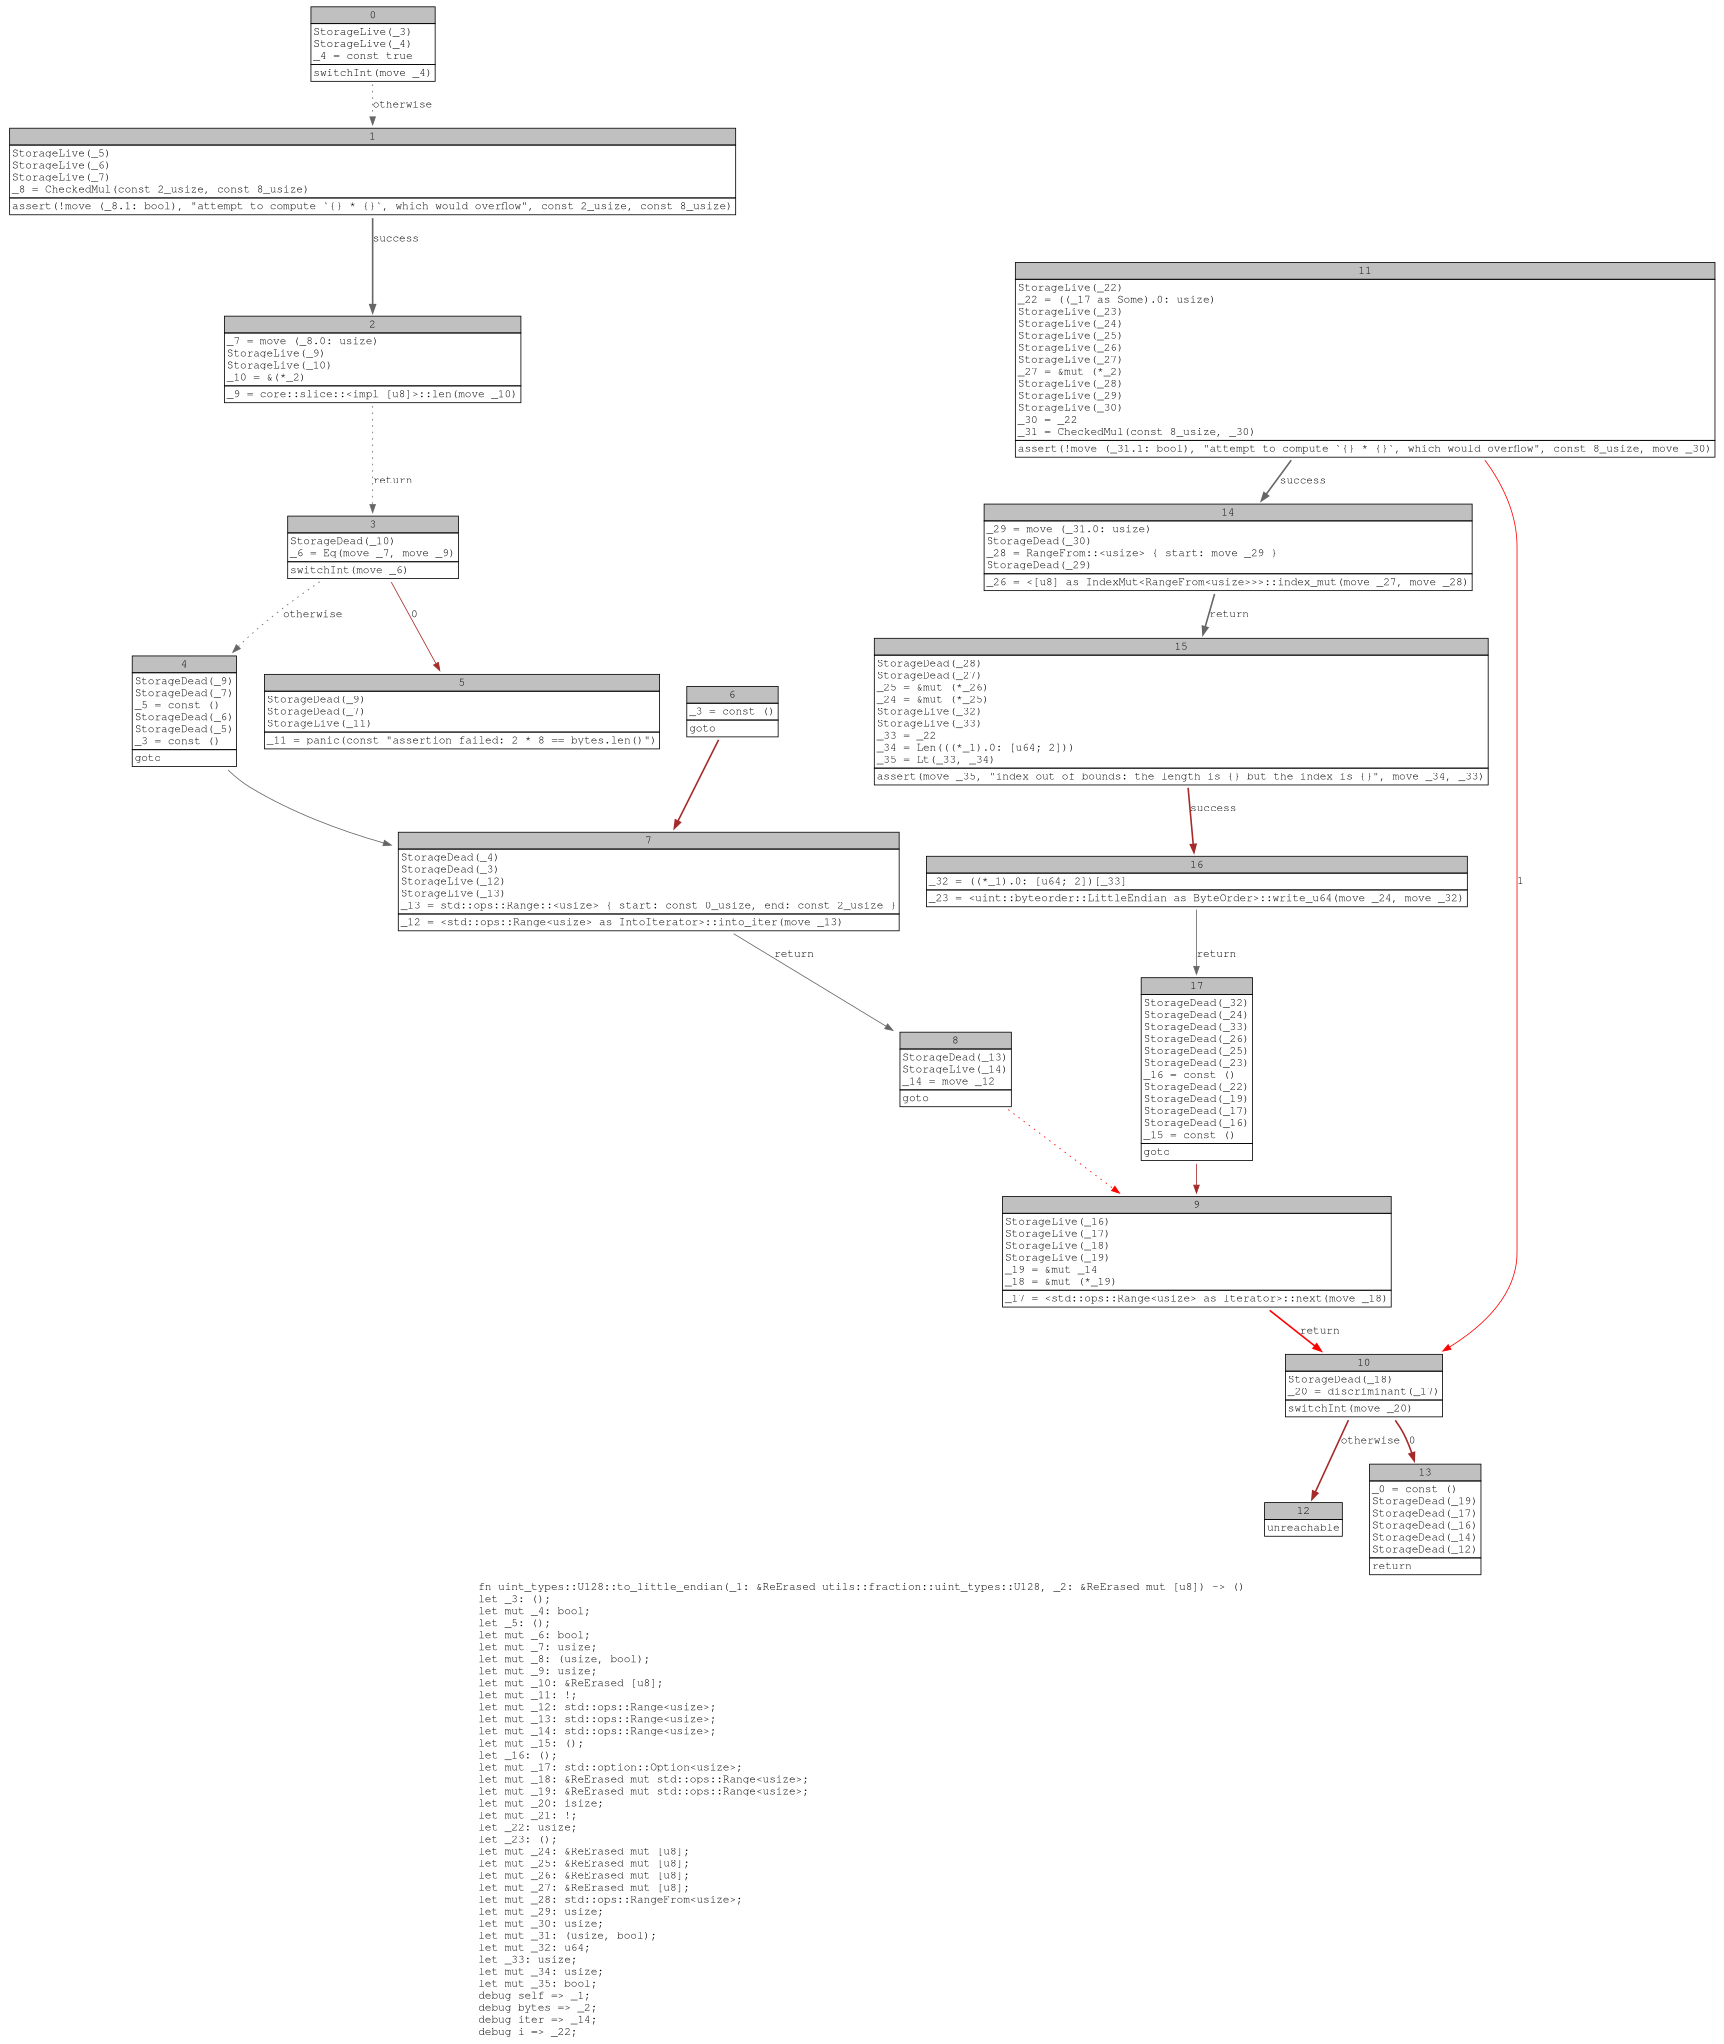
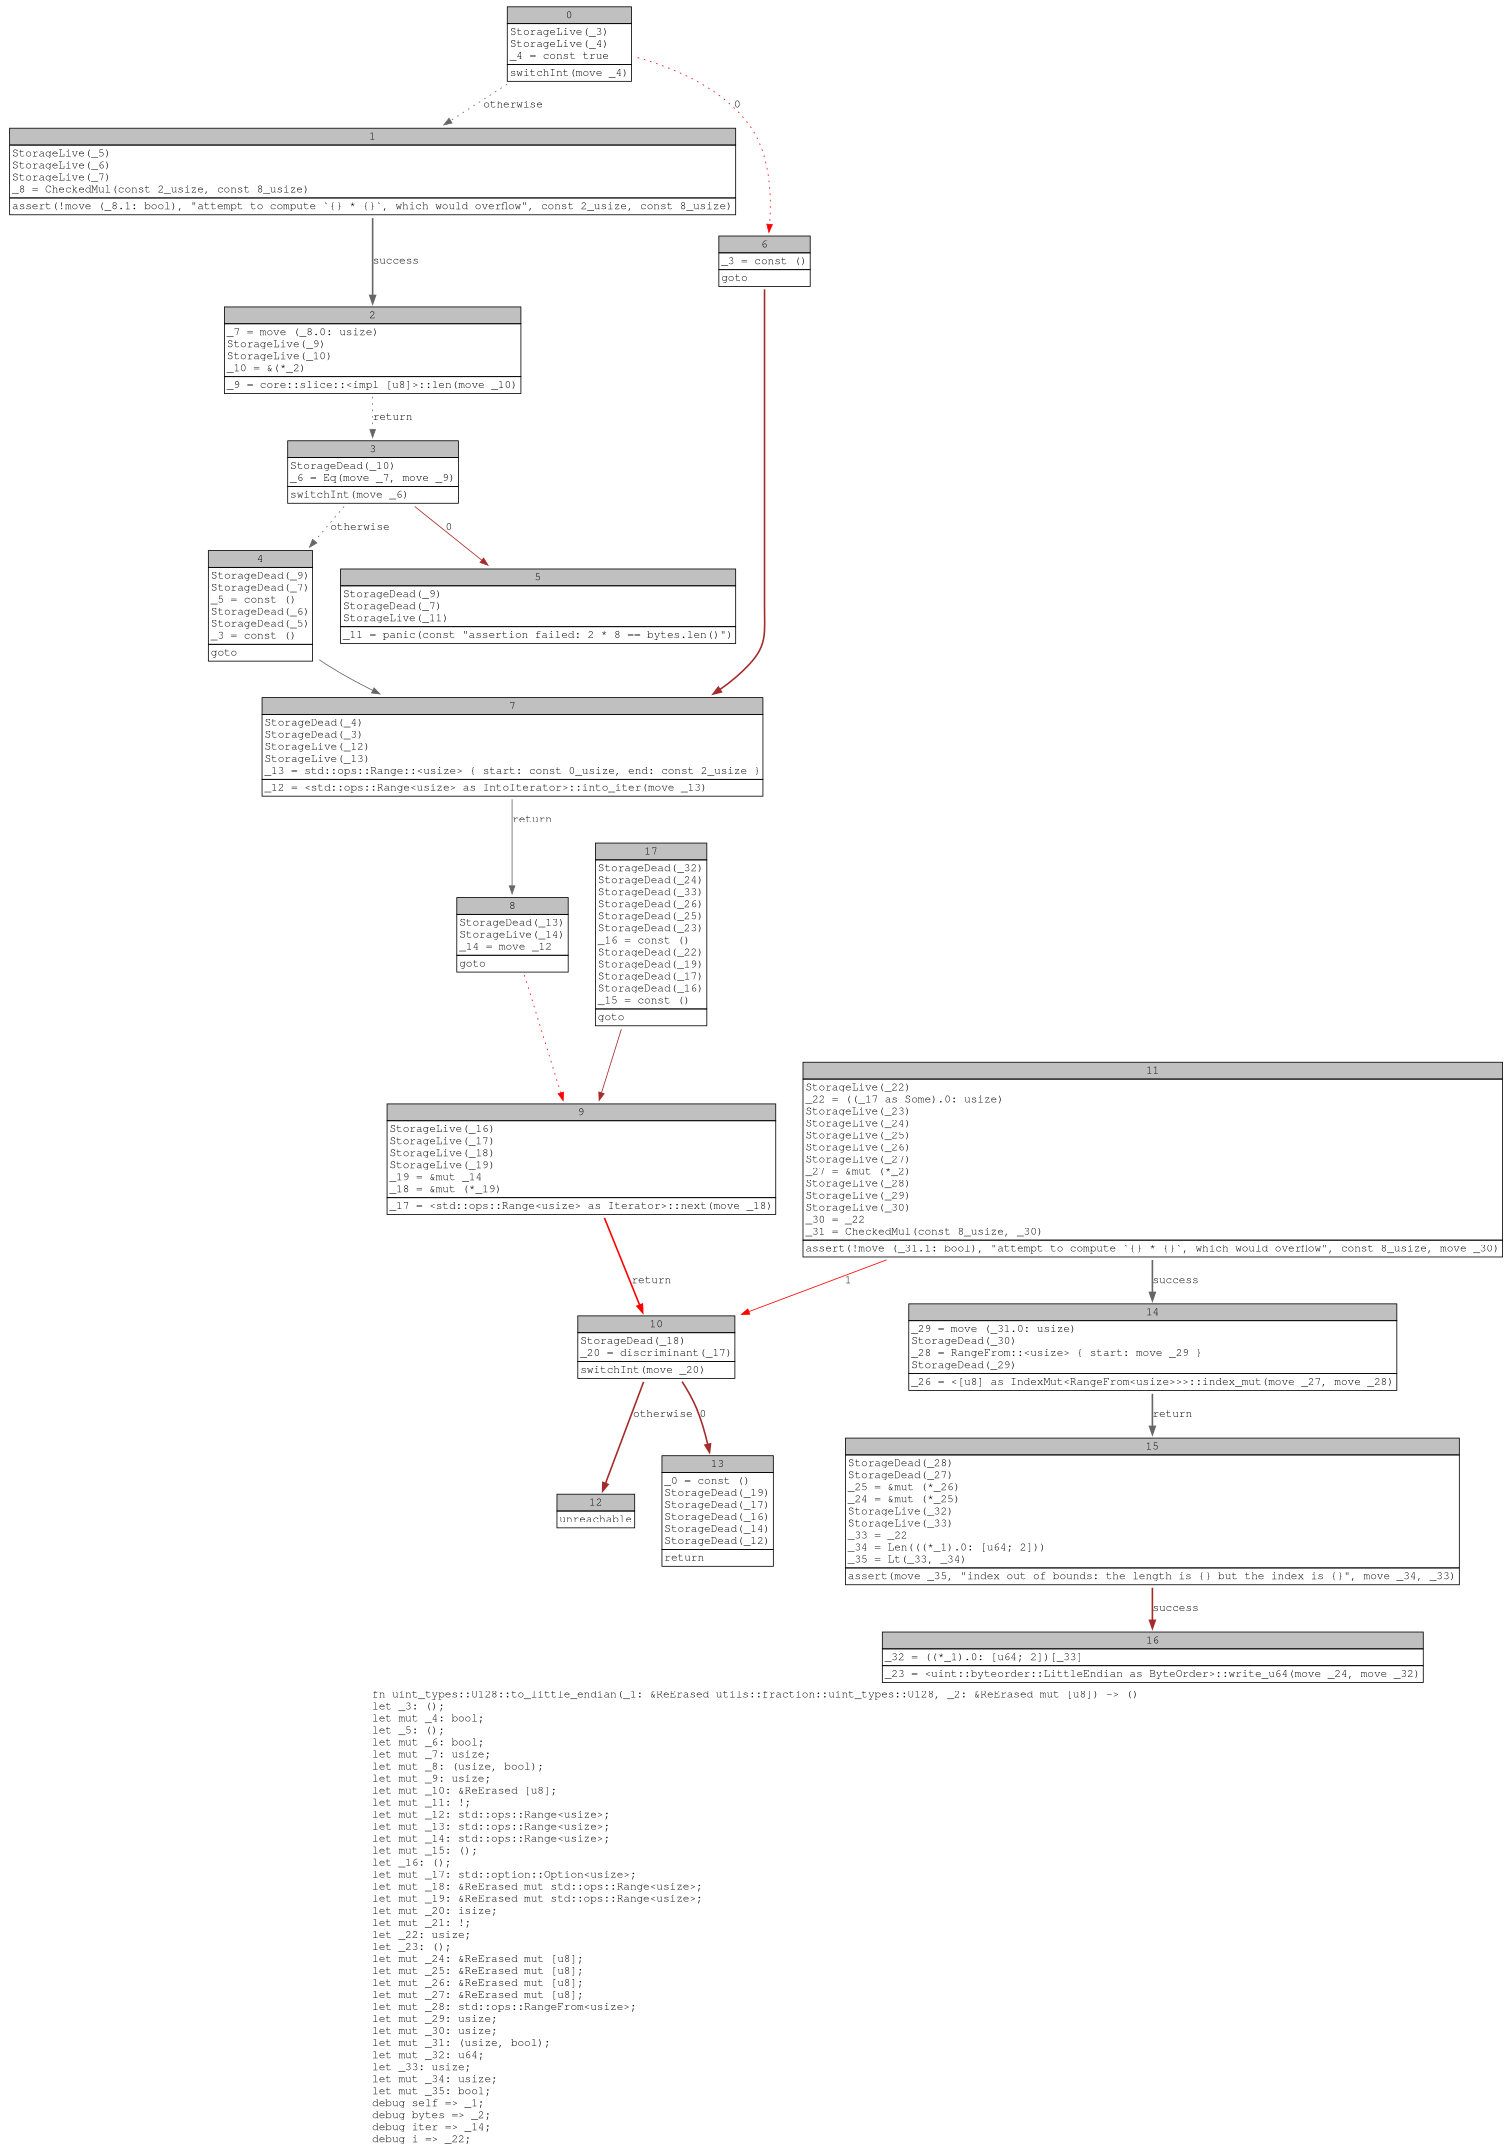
  digraph {
    fontname="Courier, monospace"
    label=<fn uint_types::U128::to_little_endian(_1: &amp;ReErased utils::fraction::uint_types::U128, _2: &amp;ReErased mut [u8]) -&gt; ()<br align="left"/>let _3: ();<br align="left"/>let mut _4: bool;<br align="left"/>let _5: ();<br align="left"/>let mut _6: bool;<br align="left"/>let mut _7: usize;<br align="left"/>let mut _8: (usize, bool);<br align="left"/>let mut _9: usize;<br align="left"/>let mut _10: &amp;ReErased [u8];<br align="left"/>let mut _11: !;<br align="left"/>let mut _12: std::ops::Range&lt;usize&gt;;<br align="left"/>let mut _13: std::ops::Range&lt;usize&gt;;<br align="left"/>let mut _14: std::ops::Range&lt;usize&gt;;<br align="left"/>let mut _15: ();<br align="left"/>let _16: ();<br align="left"/>let mut _17: std::option::Option&lt;usize&gt;;<br align="left"/>let mut _18: &amp;ReErased mut std::ops::Range&lt;usize&gt;;<br align="left"/>let mut _19: &amp;ReErased mut std::ops::Range&lt;usize&gt;;<br align="left"/>let mut _20: isize;<br align="left"/>let mut _21: !;<br align="left"/>let _22: usize;<br align="left"/>let _23: ();<br align="left"/>let mut _24: &amp;ReErased mut [u8];<br align="left"/>let mut _25: &amp;ReErased mut [u8];<br align="left"/>let mut _26: &amp;ReErased mut [u8];<br align="left"/>let mut _27: &amp;ReErased mut [u8];<br align="left"/>let mut _28: std::ops::RangeFrom&lt;usize&gt;;<br align="left"/>let mut _29: usize;<br align="left"/>let mut _30: usize;<br align="left"/>let mut _31: (usize, bool);<br align="left"/>let mut _32: u64;<br align="left"/>let _33: usize;<br align="left"/>let mut _34: usize;<br align="left"/>let mut _35: bool;<br align="left"/>debug self =&gt; _1;<br align="left"/>debug bytes =&gt; _2;<br align="left"/>debug iter =&gt; _14;<br align="left"/>debug i =&gt; _22;<br align="left"/>>
    node [fontname="Courier, monospace" shape=none]
    edge [color=gray40 fontname="Courier, monospace" style=bold]
    n1 [label=<<table border="0" cellborder="1" cellspacing="0"><tr><td bgcolor="gray" align="center" colspan="1">0</td></tr><tr><td align="left" balign="left">StorageLive(_3)<br/>StorageLive(_4)<br/>_4 = const true<br/></td></tr><tr><td align="left">switchInt(move _4)</td></tr></table>>]
    n2 [label=<<table border="0" cellborder="1" cellspacing="0"><tr><td bgcolor="gray" align="center" colspan="1">1</td></tr><tr><td align="left" balign="left">StorageLive(_5)<br/>StorageLive(_6)<br/>StorageLive(_7)<br/>_8 = CheckedMul(const 2_usize, const 8_usize)<br/></td></tr><tr><td align="left">assert(!move (_8.1: bool), &quot;attempt to compute `{} * {}`, which would overflow&quot;, const 2_usize, const 8_usize)</td></tr></table>>]
    n3 [label=<<table border="0" cellborder="1" cellspacing="0"><tr><td bgcolor="gray" align="center" colspan="1">6</td></tr><tr><td align="left" balign="left">_3 = const ()<br/></td></tr><tr><td align="left">goto</td></tr></table>>]
    n4 [label=<<table border="0" cellborder="1" cellspacing="0"><tr><td bgcolor="gray" align="center" colspan="1">2</td></tr><tr><td align="left" balign="left">_7 = move (_8.0: usize)<br/>StorageLive(_9)<br/>StorageLive(_10)<br/>_10 = &amp;(*_2)<br/></td></tr><tr><td align="left">_9 = core::slice::&lt;impl [u8]&gt;::len(move _10)</td></tr></table>>]
    n5 [label=<<table border="0" cellborder="1" cellspacing="0"><tr><td bgcolor="gray" align="center" colspan="1">7</td></tr><tr><td align="left" balign="left">StorageDead(_4)<br/>StorageDead(_3)<br/>StorageLive(_12)<br/>StorageLive(_13)<br/>_13 = std::ops::Range::&lt;usize&gt; { start: const 0_usize, end: const 2_usize }<br/></td></tr><tr><td align="left">_12 = &lt;std::ops::Range&lt;usize&gt; as IntoIterator&gt;::into_iter(move _13)</td></tr></table>>]
    n6 [label=<<table border="0" cellborder="1" cellspacing="0"><tr><td bgcolor="gray" align="center" colspan="1">3</td></tr><tr><td align="left" balign="left">StorageDead(_10)<br/>_6 = Eq(move _7, move _9)<br/></td></tr><tr><td align="left">switchInt(move _6)</td></tr></table>>]
    n7 [label=<<table border="0" cellborder="1" cellspacing="0"><tr><td bgcolor="gray" align="center" colspan="1">4</td></tr><tr><td align="left" balign="left">StorageDead(_9)<br/>StorageDead(_7)<br/>_5 = const ()<br/>StorageDead(_6)<br/>StorageDead(_5)<br/>_3 = const ()<br/></td></tr><tr><td align="left">goto</td></tr></table>>]
    n8 [label=<<table border="0" cellborder="1" cellspacing="0"><tr><td bgcolor="gray" align="center" colspan="1">5</td></tr><tr><td align="left" balign="left">StorageDead(_9)<br/>StorageDead(_7)<br/>StorageLive(_11)<br/></td></tr><tr><td align="left">_11 = panic(const &quot;assertion failed: 2 * 8 == bytes.len()&quot;)</td></tr></table>>]
    n9 [label=<<table border="0" cellborder="1" cellspacing="0"><tr><td bgcolor="gray" align="center" colspan="1">8</td></tr><tr><td align="left" balign="left">StorageDead(_13)<br/>StorageLive(_14)<br/>_14 = move _12<br/></td></tr><tr><td align="left">goto</td></tr></table>>]
    n10 [label=<<table border="0" cellborder="1" cellspacing="0"><tr><td bgcolor="gray" align="center" colspan="1">9</td></tr><tr><td align="left" balign="left">StorageLive(_16)<br/>StorageLive(_17)<br/>StorageLive(_18)<br/>StorageLive(_19)<br/>_19 = &amp;mut _14<br/>_18 = &amp;mut (*_19)<br/></td></tr><tr><td align="left">_17 = &lt;std::ops::Range&lt;usize&gt; as Iterator&gt;::next(move _18)</td></tr></table>>]
    n11 [label=<<table border="0" cellborder="1" cellspacing="0"><tr><td bgcolor="gray" align="center" colspan="1">10</td></tr><tr><td align="left" balign="left">StorageDead(_18)<br/>_20 = discriminant(_17)<br/></td></tr><tr><td align="left">switchInt(move _20)</td></tr></table>>]
    n12 [label=<<table border="0" cellborder="1" cellspacing="0"><tr><td bgcolor="gray" align="center" colspan="1">12</td></tr><tr><td align="left">unreachable</td></tr></table>>]
    n13 [label=<<table border="0" cellborder="1" cellspacing="0"><tr><td bgcolor="gray" align="center" colspan="1">13</td></tr><tr><td align="left" balign="left">_0 = const ()<br/>StorageDead(_19)<br/>StorageDead(_17)<br/>StorageDead(_16)<br/>StorageDead(_14)<br/>StorageDead(_12)<br/></td></tr><tr><td align="left">return</td></tr></table>>]
    n14 [label=<<table border="0" cellborder="1" cellspacing="0"><tr><td bgcolor="gray" align="center" colspan="1">11</td></tr><tr><td align="left" balign="left">StorageLive(_22)<br/>_22 = ((_17 as Some).0: usize)<br/>StorageLive(_23)<br/>StorageLive(_24)<br/>StorageLive(_25)<br/>StorageLive(_26)<br/>StorageLive(_27)<br/>_27 = &amp;mut (*_2)<br/>StorageLive(_28)<br/>StorageLive(_29)<br/>StorageLive(_30)<br/>_30 = _22<br/>_31 = CheckedMul(const 8_usize, _30)<br/></td></tr><tr><td align="left">assert(!move (_31.1: bool), &quot;attempt to compute `{} * {}`, which would overflow&quot;, const 8_usize, move _30)</td></tr></table>>]
    n15 [label=<<table border="0" cellborder="1" cellspacing="0"><tr><td bgcolor="gray" align="center" colspan="1">14</td></tr><tr><td align="left" balign="left">_29 = move (_31.0: usize)<br/>StorageDead(_30)<br/>_28 = RangeFrom::&lt;usize&gt; { start: move _29 }<br/>StorageDead(_29)<br/></td></tr><tr><td align="left">_26 = &lt;[u8] as IndexMut&lt;RangeFrom&lt;usize&gt;&gt;&gt;::index_mut(move _27, move _28)</td></tr></table>>]
    n16 [label=<<table border="0" cellborder="1" cellspacing="0"><tr><td bgcolor="gray" align="center" colspan="1">15</td></tr><tr><td align="left" balign="left">StorageDead(_28)<br/>StorageDead(_27)<br/>_25 = &amp;mut (*_26)<br/>_24 = &amp;mut (*_25)<br/>StorageLive(_32)<br/>StorageLive(_33)<br/>_33 = _22<br/>_34 = Len(((*_1).0: [u64; 2]))<br/>_35 = Lt(_33, _34)<br/></td></tr><tr><td align="left">assert(move _35, &quot;index out of bounds: the length is {} but the index is {}&quot;, move _34, _33)</td></tr></table>>]
    n17 [label=<<table border="0" cellborder="1" cellspacing="0"><tr><td bgcolor="gray" align="center" colspan="1">16</td></tr><tr><td align="left" balign="left">_32 = ((*_1).0: [u64; 2])[_33]<br/></td></tr><tr><td align="left">_23 = &lt;uint::byteorder::LittleEndian as ByteOrder&gt;::write_u64(move _24, move _32)</td></tr></table>>]
    n18 [label=<<table border="0" cellborder="1" cellspacing="0"><tr><td bgcolor="gray" align="center" colspan="1">17</td></tr><tr><td align="left" balign="left">StorageDead(_32)<br/>StorageDead(_24)<br/>StorageDead(_33)<br/>StorageDead(_26)<br/>StorageDead(_25)<br/>StorageDead(_23)<br/>_16 = const ()<br/>StorageDead(_22)<br/>StorageDead(_19)<br/>StorageDead(_17)<br/>StorageDead(_16)<br/>_15 = const ()<br/></td></tr><tr><td align="left">goto</td></tr></table>>]
    n1 -> n2 [label=otherwise style=dotted]
+   n1 -> n3 [color=red label=0 style=dotted]
    n2 -> n4 [label=success]
    n3 -> n5 [color=brown]
    n4 -> n6 [label=return style=dotted]
    n5 -> n9 [label=return style=solid]
    n6 -> n7 [label=otherwise style=dotted]
    n6 -> n8 [color=brown label=0 style=solid]
    n7 -> n5 [style=solid]
    n9 -> n10 [color=red style=dotted]
    n10 -> n11 [color=red label=return]
    n11 -> n12 [color=brown label=otherwise]
    n11 -> n13 [color=brown label=0]
    n14 -> n11 [color=red label=1 style=solid]
    n14 -> n15 [label=success]
    n15 -> n16 [label=return]
    n16 -> n17 [color=brown label=success]
-   n17 -> n18 [label=return style=solid]
    n18 -> n10 [color=brown style=solid]
  }
